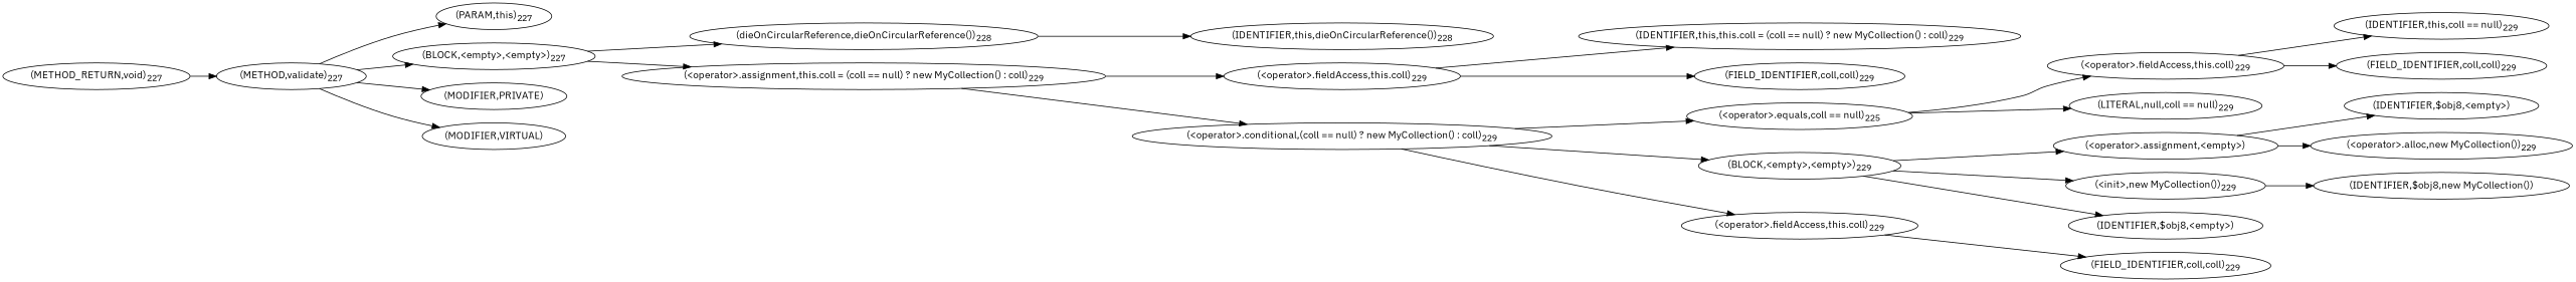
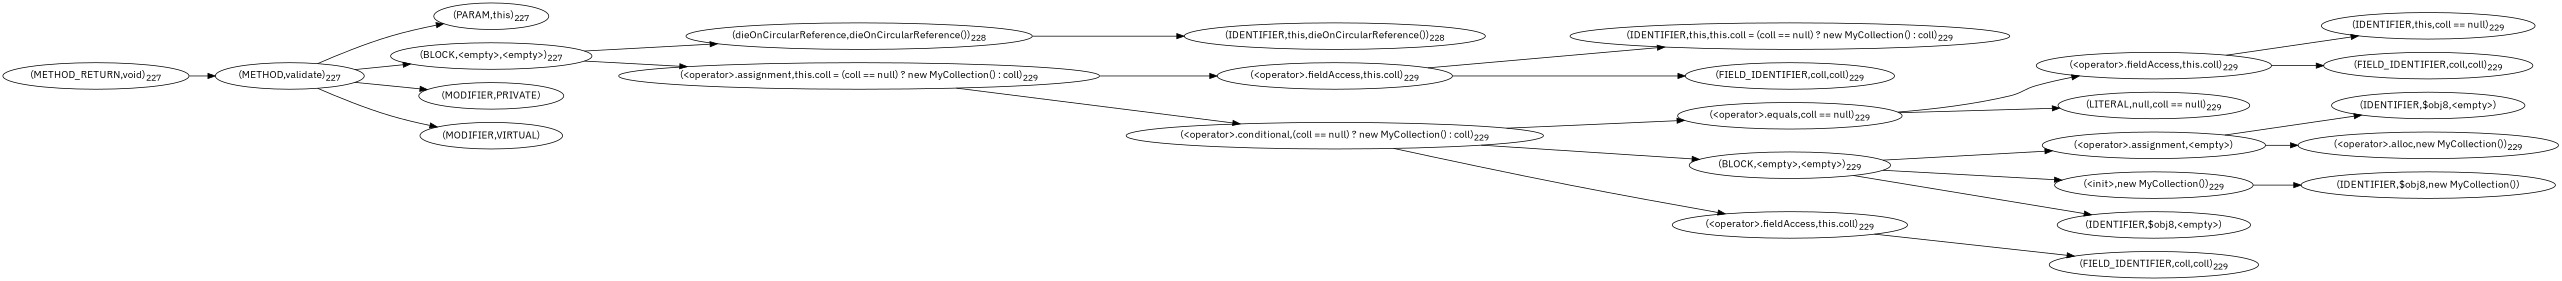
  digraph {
    fontname="IBM Plex Sans"
    rankdir=LR
    node [fontname="IBM Plex Sans"]
    edge [fontname="IBM Plex Sans"]
    n1 [label=<(METHOD,validate)<SUB>227</SUB>>]
    n2 [label=<(PARAM,this)<SUB>227</SUB>>]
    n3 [label=<(BLOCK,&lt;empty&gt;,&lt;empty&gt;)<SUB>227</SUB>>]
    n4 [label=<(MODIFIER,PRIVATE)>]
    n5 [label=<(MODIFIER,VIRTUAL)>]
    n6 [label=<(dieOnCircularReference,dieOnCircularReference())<SUB>228</SUB>>]
    n7 [label=<(&lt;operator&gt;.assignment,this.coll = (coll == null) ? new MyCollection() : coll)<SUB>229</SUB>>]
    n8 [label=<(METHOD_RETURN,void)<SUB>227</SUB>>]
    n9 [label=<(IDENTIFIER,this,dieOnCircularReference())<SUB>228</SUB>>]
    n10 [label=<(&lt;operator&gt;.fieldAccess,this.coll)<SUB>229</SUB>>]
    n11 [label=<(&lt;operator&gt;.conditional,(coll == null) ? new MyCollection() : coll)<SUB>229</SUB>>]
    n12 [label=<(IDENTIFIER,this,this.coll = (coll == null) ? new MyCollection() : coll)<SUB>229</SUB>>]
    n13 [label=<(FIELD_IDENTIFIER,coll,coll)<SUB>229</SUB>>]
-   n14 [label=<(&lt;operator&gt;.equals,coll == null)<SUB>225</SUB>>]
+   n14 [label=<(&lt;operator&gt;.equals,coll == null)<SUB>229</SUB>>]
    n15 [label=<(BLOCK,&lt;empty&gt;,&lt;empty&gt;)<SUB>229</SUB>>]
    n16 [label=<(&lt;operator&gt;.fieldAccess,this.coll)<SUB>229</SUB>>]
    n17 [label=<(&lt;operator&gt;.fieldAccess,this.coll)<SUB>229</SUB>>]
    n18 [label=<(LITERAL,null,coll == null)<SUB>229</SUB>>]
    n19 [label=<(&lt;operator&gt;.assignment,&lt;empty&gt;)>]
    n20 [label=<(&lt;init&gt;,new MyCollection())<SUB>229</SUB>>]
    n21 [label=<(IDENTIFIER,$obj8,&lt;empty&gt;)>]
    n22 [label=<(FIELD_IDENTIFIER,coll,coll)<SUB>229</SUB>>]
    n23 [label=<(IDENTIFIER,this,coll == null)<SUB>229</SUB>>]
    n24 [label=<(FIELD_IDENTIFIER,coll,coll)<SUB>229</SUB>>]
    n25 [label=<(IDENTIFIER,$obj8,&lt;empty&gt;)>]
    n26 [label=<(&lt;operator&gt;.alloc,new MyCollection())<SUB>229</SUB>>]
    n27 [label=<(IDENTIFIER,$obj8,new MyCollection())>]
    n1 -> n2
    n1 -> n3
    n1 -> n4
    n1 -> n5
    n3 -> n6
    n3 -> n7
    n6 -> n9
    n7 -> n10
    n7 -> n11
    n8 -> n1
    n10 -> n12
    n10 -> n13
    n11 -> n14
    n11 -> n15
    n11 -> n16
    n14 -> n17
    n14 -> n18
    n15 -> n19
    n15 -> n20
    n15 -> n21
    n16 -> n22
    n17 -> n23
    n17 -> n24
    n19 -> n25
    n19 -> n26
    n20 -> n27
  }
